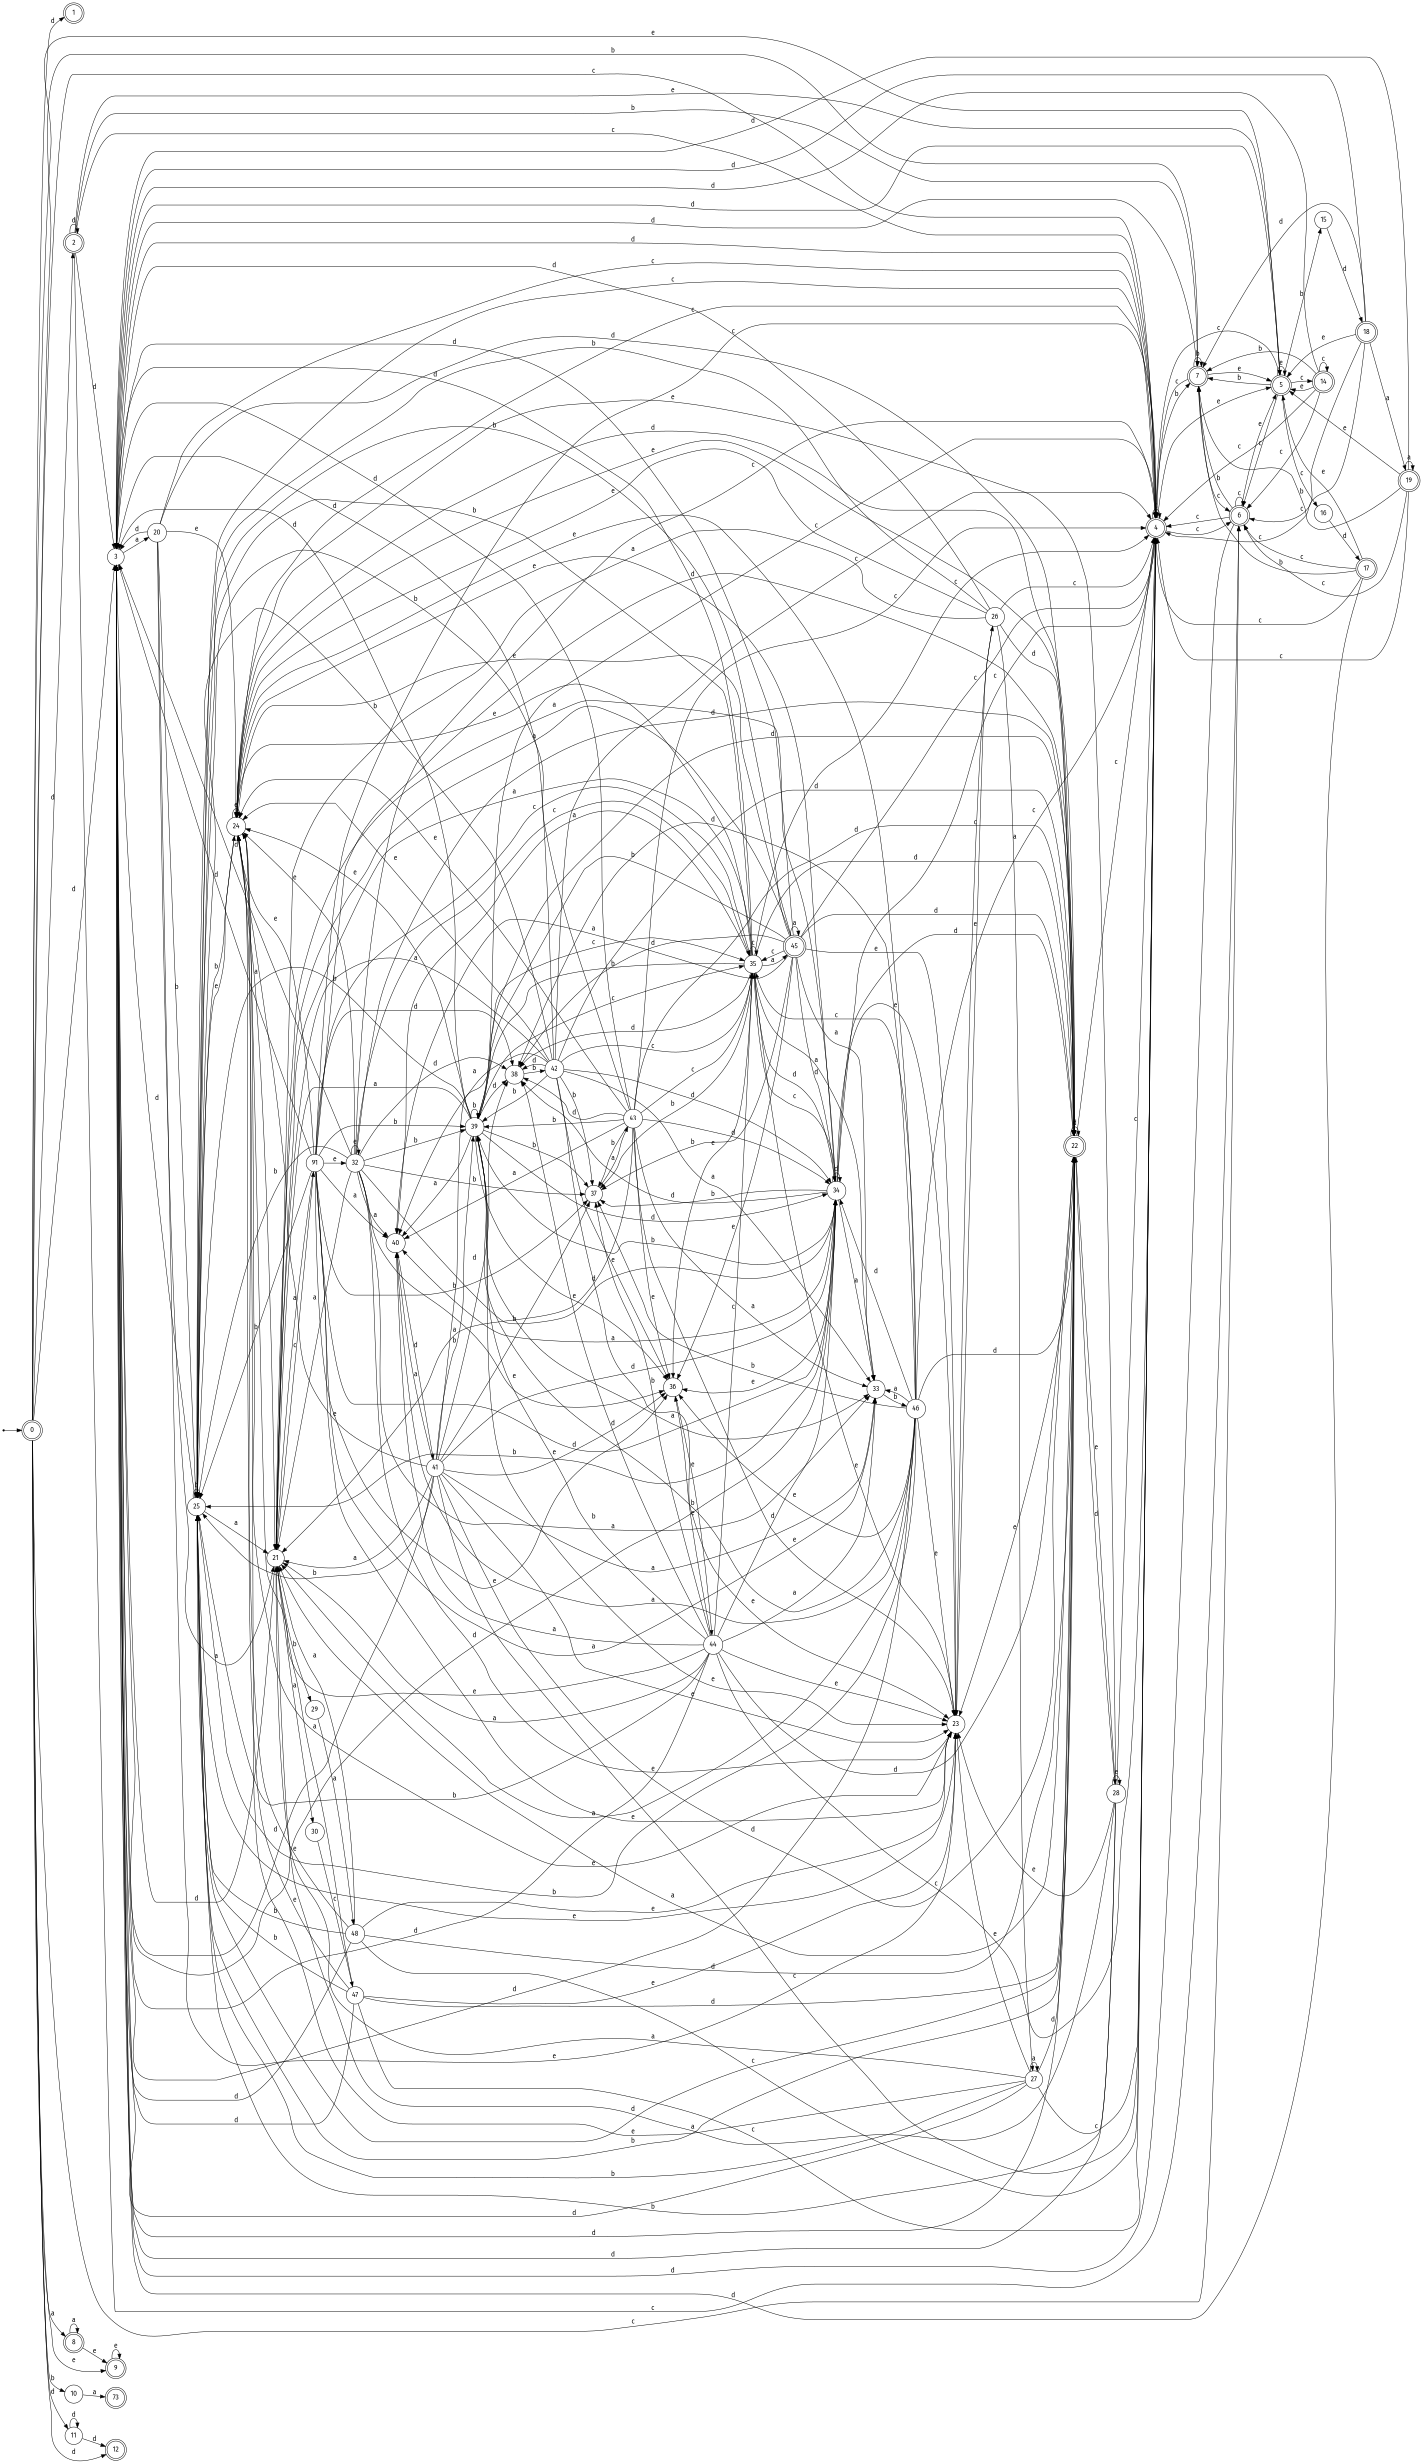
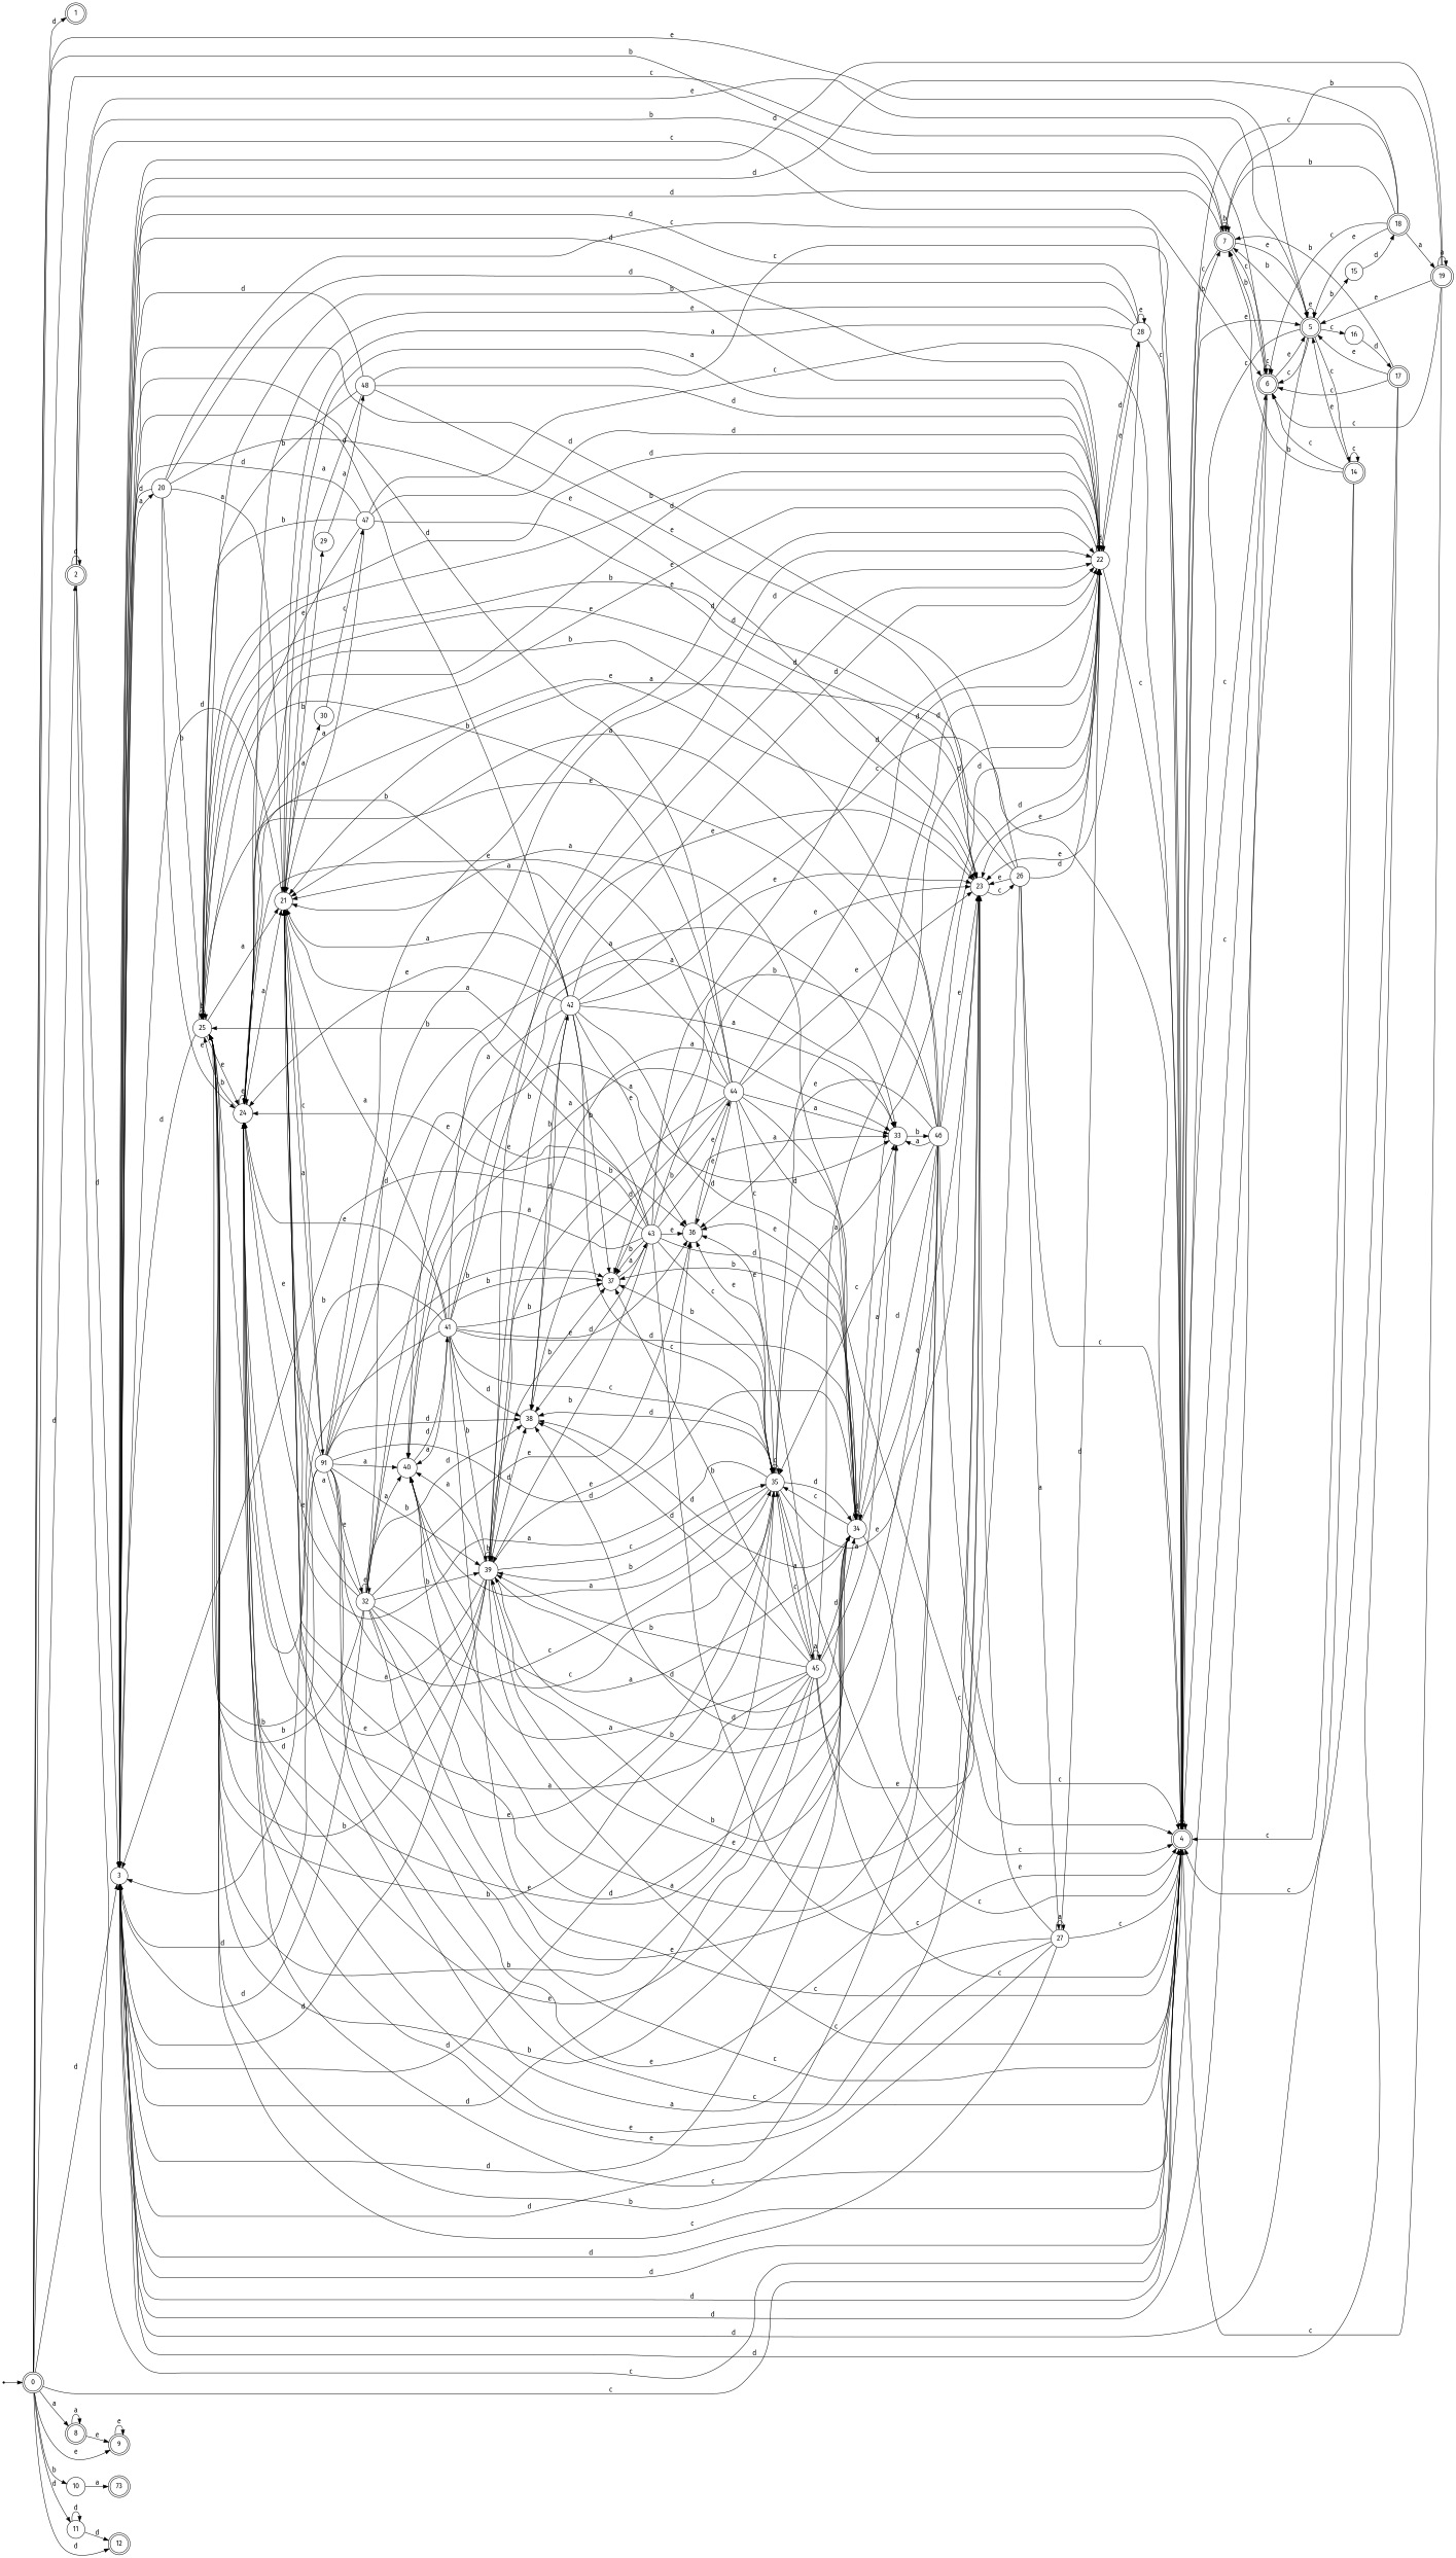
  digraph {
    fontname="Fira Sans"
    rankdir=LR
    node [fontname="Fira Sans" shape=circle]
    edge [fontname="Fira Sans"]
    dummy0 [shape=point]
    0 [shape=doublecircle]
    1 [shape=doublecircle]
    2 [shape=doublecircle]
    3
    4 [shape=doublecircle]
    5 [shape=doublecircle]
    6 [shape=doublecircle]
    7 [shape=doublecircle]
    8 [shape=doublecircle]
    9 [shape=doublecircle]
    10
    11
    12 [shape=doublecircle]
    20
    14 [shape=doublecircle]
    15
    16
    n19 [label=73 shape=doublecircle]
    21
-   22 [shape=doublecircle]
+   22
    23
    24
    25
    18 [shape=doublecircle]
    17 [shape=doublecircle]
    19 [shape=doublecircle]
    29
    30
    n30 [label=91]
    28
    26
    48
    47
    32
    33
    34
    35
    36
    37
    38
    39
    40
    27
    46
-   45 [shape=doublecircle]
+   45
    44
    43
    42
    41
    dummy0 -> 0
    0 -> 1 [label=d]
    0 -> 2 [label=d]
    0 -> 3 [label=d]
    0 -> 4 [label=c]
    0 -> 5 [label=e]
    0 -> 6 [label=c]
    0 -> 7 [label=b]
    0 -> 8 [label=a]
    0 -> 9 [label=e]
    0 -> 10 [label=b]
    0 -> 11 [label=d]
    0 -> 12 [label=d]
    2 -> 2 [label=d]
    2 -> 3 [label=d]
    2 -> 4 [label=c]
    2 -> 5 [label=e]
    2 -> 6 [label=c]
    2 -> 7 [label=b]
    3 -> 20 [label=a]
    4 -> 3 [label=d]
    4 -> 4 [label=c]
    4 -> 5 [label=e]
    4 -> 6 [label=c]
    4 -> 7 [label=b]
    5 -> 3 [label=d]
    5 -> 4 [label=c]
    5 -> 5 [label=e]
    5 -> 6 [label=c]
    5 -> 7 [label=b]
    5 -> 14 [label=c]
    5 -> 15 [label=b]
    5 -> 16 [label=c]
    6 -> 3 [label=d]
    6 -> 4 [label=c]
    6 -> 5 [label=e]
    6 -> 6 [label=c]
    6 -> 7 [label=b]
    7 -> 3 [label=d]
    7 -> 4 [label=c]
    7 -> 5 [label=e]
    7 -> 6 [label=c]
    7 -> 7 [label=b]
    8 -> 8 [label=a]
    8 -> 9 [label=e]
    9 -> 9 [label=e]
    10 -> n19 [label=a]
    11 -> 11 [label=d]
    11 -> 12 [label=d]
    20 -> 3 [label=d]
    20 -> 4 [label=c]
    20 -> 21 [label=a]
    20 -> 22 [label=d]
    20 -> 23 [label=e]
    20 -> 24 [label=e]
    20 -> 25 [label=b]
    14 -> 3 [label=d]
    14 -> 4 [label=c]
    14 -> 5 [label=e]
    14 -> 6 [label=c]
    14 -> 7 [label=b]
    14 -> 14 [label=c]
    15 -> 18 [label=d]
    16 -> 17 [label=d]
    21 -> 3 [label=d]
    21 -> 29 [label=b]
    21 -> 30 [label=a]
    21 -> n30 [label=c]
    22 -> 3 [label=d]
    22 -> 4 [label=c]
    22 -> 21 [label=a]
    22 -> 22 [label=d]
    22 -> 23 [label=e]
    22 -> 24 [label=e]
    22 -> 25 [label=b]
    22 -> 28 [label=e]
    23 -> 26 [label=c]
    24 -> 4 [label=c]
    24 -> 21 [label=a]
    24 -> 22 [label=d]
    24 -> 23 [label=e]
    24 -> 24 [label=e]
    24 -> 25 [label=b]
    25 -> 3 [label=d]
    25 -> 4 [label=c]
    25 -> 21 [label=a]
    25 -> 22 [label=d]
    25 -> 23 [label=e]
    25 -> 24 [label=e]
    25 -> 25 [label=b]
    18 -> 3 [label=d]
    18 -> 4 [label=c]
    18 -> 5 [label=e]
    18 -> 6 [label=c]
-   18 -> 7 [label=d]
+   18 -> 7 [label=b]
    18 -> 19 [label=a]
    17 -> 3 [label=d]
    17 -> 4 [label=c]
    17 -> 5 [label=e]
    17 -> 6 [label=c]
    17 -> 7 [label=b]
    19 -> 3 [label=d]
    19 -> 4 [label=c]
    19 -> 5 [label=e]
    19 -> 6 [label=c]
    19 -> 7 [label=b]
    19 -> 19 [label=a]
    29 -> 48 [label=a]
    30 -> 47 [label=c]
    n30 -> 3 [label=d]
    n30 -> 4 [label=c]
    n30 -> 21 [label=a]
    n30 -> 22 [label=d]
    n30 -> 23 [label=e]
    n30 -> 24 [label=e]
    n30 -> 25 [label=b]
    n30 -> 32 [label=e]
    n30 -> 33 [label=a]
    n30 -> 34 [label=d]
    n30 -> 35 [label=c]
    n30 -> 36 [label=e]
    n30 -> 37 [label=b]
    n30 -> 38 [label=d]
    n30 -> 39 [label=b]
    n30 -> 40 [label=a]
    28 -> 3 [label=d]
    28 -> 4 [label=c]
    28 -> 21 [label=a]
    28 -> 22 [label=d]
    28 -> 23 [label=e]
    28 -> 24 [label=e]
    28 -> 25 [label=b]
    28 -> 28 [label=e]
    26 -> 3 [label=d]
    26 -> 4 [label=c]
    26 -> 21 [label=a]
    26 -> 22 [label=d]
    26 -> 23 [label=e]
    26 -> 24 [label=e]
    26 -> 25 [label=b]
    26 -> 27 [label=a]
    48 -> 3 [label=d]
    48 -> 4 [label=c]
    48 -> 21 [label=a]
    48 -> 22 [label=d]
    48 -> 23 [label=e]
-   48 -> 24 [label=e]
    48 -> 25 [label=b]
    47 -> 3 [label=d]
    47 -> 4 [label=c]
    47 -> 21 [label=a]
    47 -> 22 [label=d]
    47 -> 23 [label=e]
    47 -> 24 [label=e]
    47 -> 25 [label=b]
    32 -> 3 [label=d]
    32 -> 4 [label=c]
    32 -> 21 [label=a]
    32 -> 22 [label=d]
    32 -> 23 [label=e]
    32 -> 24 [label=e]
    32 -> 25 [label=b]
    32 -> 32 [label=e]
    32 -> 33 [label=a]
    32 -> 34 [label=d]
    32 -> 35 [label=c]
    32 -> 36 [label=e]
    32 -> 37 [label=b]
    32 -> 38 [label=d]
    32 -> 39 [label=b]
    32 -> 40 [label=a]
    33 -> 46 [label=b]
    34 -> 3 [label=d]
    34 -> 4 [label=c]
    34 -> 21 [label=a]
    34 -> 22 [label=d]
    34 -> 23 [label=e]
    34 -> 24 [label=e]
    34 -> 25 [label=b]
    34 -> 33 [label=a]
    34 -> 34 [label=d]
    34 -> 35 [label=c]
    34 -> 36 [label=e]
    34 -> 37 [label=b]
    34 -> 38 [label=d]
    34 -> 39 [label=b]
    34 -> 40 [label=a]
    35 -> 3 [label=d]
    35 -> 4 [label=c]
    35 -> 21 [label=a]
    35 -> 22 [label=d]
    35 -> 23 [label=e]
    35 -> 24 [label=e]
    35 -> 25 [label=b]
    35 -> 33 [label=a]
    35 -> 34 [label=d]
    35 -> 35 [label=c]
    35 -> 36 [label=e]
    35 -> 37 [label=b]
    35 -> 38 [label=d]
    35 -> 39 [label=b]
    35 -> 40 [label=a]
    35 -> 45 [label=a]
    36 -> 44 [label=e]
    37 -> 43 [label=a]
    38 -> 42 [label=b]
    39 -> 3 [label=d]
    39 -> 4 [label=c]
    39 -> 21 [label=a]
    39 -> 22 [label=d]
    39 -> 23 [label=e]
    39 -> 24 [label=e]
    39 -> 25 [label=b]
    39 -> 33 [label=a]
    39 -> 34 [label=d]
    39 -> 35 [label=c]
    39 -> 36 [label=e]
    39 -> 37 [label=b]
    39 -> 38 [label=d]
    39 -> 39 [label=b]
    39 -> 40 [label=a]
    40 -> 41 [label=d]
    27 -> 3 [label=d]
    27 -> 4 [label=c]
    27 -> 21 [label=a]
    27 -> 22 [label=d]
    27 -> 23 [label=e]
    27 -> 24 [label=e]
    27 -> 25 [label=b]
    27 -> 27 [label=a]
    46 -> 3 [label=d]
    46 -> 4 [label=c]
    46 -> 21 [label=a]
    46 -> 22 [label=d]
    46 -> 23 [label=e]
    46 -> 24 [label=e]
    46 -> 25 [label=b]
    46 -> 33 [label=a]
    46 -> 34 [label=d]
    46 -> 35 [label=c]
    46 -> 36 [label=e]
    46 -> 37 [label=b]
    46 -> 38 [label=d]
    46 -> 39 [label=b]
    46 -> 40 [label=a]
    45 -> 3 [label=d]
    45 -> 4 [label=c]
    45 -> 21 [label=a]
    45 -> 22 [label=d]
    45 -> 23 [label=e]
    45 -> 24 [label=e]
    45 -> 25 [label=b]
    45 -> 33 [label=a]
    45 -> 34 [label=d]
    45 -> 35 [label=c]
    45 -> 36 [label=e]
    45 -> 37 [label=b]
    45 -> 38 [label=d]
    45 -> 39 [label=b]
    45 -> 40 [label=a]
    45 -> 45 [label=a]
    44 -> 3 [label=d]
    44 -> 4 [label=c]
    44 -> 21 [label=a]
    44 -> 22 [label=d]
    44 -> 23 [label=e]
    44 -> 24 [label=e]
    44 -> 25 [label=b]
    44 -> 33 [label=a]
    44 -> 34 [label=d]
    44 -> 35 [label=c]
    44 -> 36 [label=e]
    44 -> 37 [label=b]
    44 -> 38 [label=d]
    44 -> 39 [label=b]
    44 -> 40 [label=a]
    43 -> 3 [label=d]
    43 -> 4 [label=c]
    43 -> 21 [label=a]
    43 -> 22 [label=d]
    43 -> 23 [label=e]
    43 -> 24 [label=e]
    43 -> 25 [label=b]
    43 -> 33 [label=a]
    43 -> 34 [label=d]
    43 -> 35 [label=c]
    43 -> 36 [label=e]
    43 -> 37 [label=b]
    43 -> 38 [label=d]
    43 -> 39 [label=b]
    43 -> 40 [label=a]
    42 -> 3 [label=d]
    42 -> 4 [label=c]
    42 -> 21 [label=a]
    42 -> 22 [label=d]
    42 -> 23 [label=e]
    42 -> 24 [label=e]
    42 -> 25 [label=b]
    42 -> 33 [label=a]
    42 -> 34 [label=d]
    42 -> 35 [label=c]
    42 -> 36 [label=e]
    42 -> 37 [label=b]
    42 -> 38 [label=d]
    42 -> 39 [label=b]
    42 -> 40 [label=a]
    41 -> 3 [label=d]
    41 -> 4 [label=c]
    41 -> 21 [label=a]
    41 -> 22 [label=d]
    41 -> 23 [label=e]
    41 -> 24 [label=e]
    41 -> 25 [label=b]
    41 -> 33 [label=a]
    41 -> 34 [label=d]
    41 -> 35 [label=c]
    41 -> 36 [label=e]
    41 -> 37 [label=b]
    41 -> 38 [label=d]
    41 -> 39 [label=b]
    41 -> 40 [label=a]
  }
